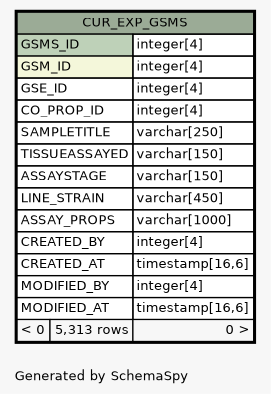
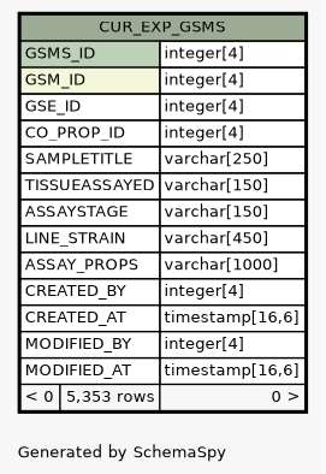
  digraph {
    bgcolor="#f7f7f7"
    fontname=Helvetica
    fontsize=11
    label="\nGenerated by SchemaSpy"
    labeljust=l
    nodesep=0.18
    rankdir=RL
    ranksep=0.46
-   n1 [fontname=Helvetica fontsize=11 label=<     <TABLE BORDER="2" CELLBORDER="1" CELLSPACING="0" BGCOLOR="#ffffff">       <TR><TD COLSPAN="3" BGCOLOR="#9bab96" ALIGN="CENTER">CUR_EXP_GSMS</TD></TR>       <TR><TD PORT="GSMS_ID" COLSPAN="2" BGCOLOR="#bed1b8" ALIGN="LEFT">GSMS_ID</TD><TD PORT="GSMS_ID.type" ALIGN="LEFT">integer[4]</TD></TR>       <TR><TD PORT="GSM_ID" COLSPAN="2" BGCOLOR="#f4f7da" ALIGN="LEFT">GSM_ID</TD><TD PORT="GSM_ID.type" ALIGN="LEFT">integer[4]</TD></TR>       <TR><TD PORT="GSE_ID" COLSPAN="2" ALIGN="LEFT">GSE_ID</TD><TD PORT="GSE_ID.type" ALIGN="LEFT">integer[4]</TD></TR>       <TR><TD PORT="CO_PROP_ID" COLSPAN="2" ALIGN="LEFT">CO_PROP_ID</TD><TD PORT="CO_PROP_ID.type" ALIGN="LEFT">integer[4]</TD></TR>       <TR><TD PORT="SAMPLETITLE" COLSPAN="2" ALIGN="LEFT">SAMPLETITLE</TD><TD PORT="SAMPLETITLE.type" ALIGN="LEFT">varchar[250]</TD></TR>       <TR><TD PORT="TISSUEASSAYED" COLSPAN="2" ALIGN="LEFT">TISSUEASSAYED</TD><TD PORT="TISSUEASSAYED.type" ALIGN="LEFT">varchar[150]</TD></TR>       <TR><TD PORT="ASSAYSTAGE" COLSPAN="2" ALIGN="LEFT">ASSAYSTAGE</TD><TD PORT="ASSAYSTAGE.type" ALIGN="LEFT">varchar[150]</TD></TR>       <TR><TD PORT="LINE_STRAIN" COLSPAN="2" ALIGN="LEFT">LINE_STRAIN</TD><TD PORT="LINE_STRAIN.type" ALIGN="LEFT">varchar[450]</TD></TR>       <TR><TD PORT="ASSAY_PROPS" COLSPAN="2" ALIGN="LEFT">ASSAY_PROPS</TD><TD PORT="ASSAY_PROPS.type" ALIGN="LEFT">varchar[1000]</TD></TR>       <TR><TD PORT="CREATED_BY" COLSPAN="2" ALIGN="LEFT">CREATED_BY</TD><TD PORT="CREATED_BY.type" ALIGN="LEFT">integer[4]</TD></TR>       <TR><TD PORT="CREATED_AT" COLSPAN="2" ALIGN="LEFT">CREATED_AT</TD><TD PORT="CREATED_AT.type" ALIGN="LEFT">timestamp[16,6]</TD></TR>       <TR><TD PORT="MODIFIED_BY" COLSPAN="2" ALIGN="LEFT">MODIFIED_BY</TD><TD PORT="MODIFIED_BY.type" ALIGN="LEFT">integer[4]</TD></TR>       <TR><TD PORT="MODIFIED_AT" COLSPAN="2" ALIGN="LEFT">MODIFIED_AT</TD><TD PORT="MODIFIED_AT.type" ALIGN="LEFT">timestamp[16,6]</TD></TR>       <TR><TD ALIGN="LEFT" BGCOLOR="#f7f7f7">&lt; 0</TD><TD ALIGN="RIGHT" BGCOLOR="#f7f7f7">5,313 rows</TD><TD ALIGN="RIGHT" BGCOLOR="#f7f7f7">0 &gt;</TD></TR>     </TABLE>> shape=plaintext]
+   n1 [fontname=Helvetica fontsize=11 label=<     <TABLE BORDER="2" CELLBORDER="1" CELLSPACING="0" BGCOLOR="#ffffff">       <TR><TD COLSPAN="3" BGCOLOR="#9bab96" ALIGN="CENTER">CUR_EXP_GSMS</TD></TR>       <TR><TD PORT="GSMS_ID" COLSPAN="2" BGCOLOR="#bed1b8" ALIGN="LEFT">GSMS_ID</TD><TD PORT="GSMS_ID.type" ALIGN="LEFT">integer[4]</TD></TR>       <TR><TD PORT="GSM_ID" COLSPAN="2" BGCOLOR="#f4f7da" ALIGN="LEFT">GSM_ID</TD><TD PORT="GSM_ID.type" ALIGN="LEFT">integer[4]</TD></TR>       <TR><TD PORT="GSE_ID" COLSPAN="2" ALIGN="LEFT">GSE_ID</TD><TD PORT="GSE_ID.type" ALIGN="LEFT">integer[4]</TD></TR>       <TR><TD PORT="CO_PROP_ID" COLSPAN="2" ALIGN="LEFT">CO_PROP_ID</TD><TD PORT="CO_PROP_ID.type" ALIGN="LEFT">integer[4]</TD></TR>       <TR><TD PORT="SAMPLETITLE" COLSPAN="2" ALIGN="LEFT">SAMPLETITLE</TD><TD PORT="SAMPLETITLE.type" ALIGN="LEFT">varchar[250]</TD></TR>       <TR><TD PORT="TISSUEASSAYED" COLSPAN="2" ALIGN="LEFT">TISSUEASSAYED</TD><TD PORT="TISSUEASSAYED.type" ALIGN="LEFT">varchar[150]</TD></TR>       <TR><TD PORT="ASSAYSTAGE" COLSPAN="2" ALIGN="LEFT">ASSAYSTAGE</TD><TD PORT="ASSAYSTAGE.type" ALIGN="LEFT">varchar[150]</TD></TR>       <TR><TD PORT="LINE_STRAIN" COLSPAN="2" ALIGN="LEFT">LINE_STRAIN</TD><TD PORT="LINE_STRAIN.type" ALIGN="LEFT">varchar[450]</TD></TR>       <TR><TD PORT="ASSAY_PROPS" COLSPAN="2" ALIGN="LEFT">ASSAY_PROPS</TD><TD PORT="ASSAY_PROPS.type" ALIGN="LEFT">varchar[1000]</TD></TR>       <TR><TD PORT="CREATED_BY" COLSPAN="2" ALIGN="LEFT">CREATED_BY</TD><TD PORT="CREATED_BY.type" ALIGN="LEFT">integer[4]</TD></TR>       <TR><TD PORT="CREATED_AT" COLSPAN="2" ALIGN="LEFT">CREATED_AT</TD><TD PORT="CREATED_AT.type" ALIGN="LEFT">timestamp[16,6]</TD></TR>       <TR><TD PORT="MODIFIED_BY" COLSPAN="2" ALIGN="LEFT">MODIFIED_BY</TD><TD PORT="MODIFIED_BY.type" ALIGN="LEFT">integer[4]</TD></TR>       <TR><TD PORT="MODIFIED_AT" COLSPAN="2" ALIGN="LEFT">MODIFIED_AT</TD><TD PORT="MODIFIED_AT.type" ALIGN="LEFT">timestamp[16,6]</TD></TR>       <TR><TD ALIGN="LEFT" BGCOLOR="#f7f7f7">&lt; 0</TD><TD ALIGN="RIGHT" BGCOLOR="#f7f7f7">5,353 rows</TD><TD ALIGN="RIGHT" BGCOLOR="#f7f7f7">0 &gt;</TD></TR>     </TABLE>> shape=plaintext]
  }
